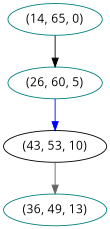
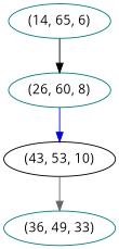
  digraph {
    fontname="Open Sans"
    node [color=teal fontname="Open Sans"]
    edge [fontname="Open Sans"]
-   "(14, 65, 0)"
-   "(26, 60, 5)"
+   "(14, 65, 0)" [label="(14, 65, 6)"]
+   "(26, 60, 5)" [label="(26, 60, 8)"]
    n3 [color=black label="(43, 53, 10)"]
-   "(36, 49, 13)"
+   "(36, 49, 13)" [label="(36, 49, 33)"]
    "(14, 65, 0)" -> "(26, 60, 5)" [color=black]
    "(26, 60, 5)" -> n3 [color=blue]
    n3 -> "(36, 49, 13)" [color=gray40]
  }
